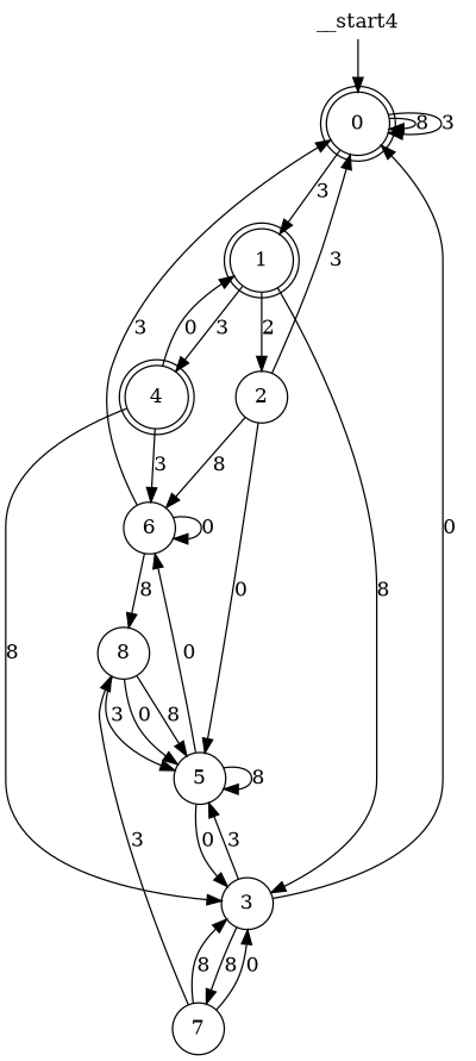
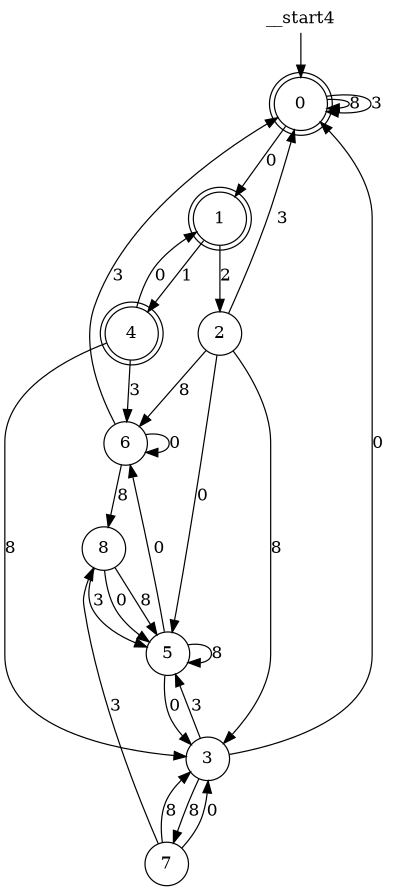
  digraph {
    node [shape=circle]
    n1 [label=0 shape=doublecircle]
    n2 [label=1 shape=doublecircle]
    n3 [label=2]
    n4 [label=3]
    n5 [label=4 shape=doublecircle]
    n6 [label=5]
    n7 [label=6]
    n8 [label=7]
    n9 [label=8]
    n10 [height=0 label=__start4 shape=none width=0]
    n1 -> n1 [label=8]
    n1 -> n1 [label=3]
-   n1 -> n2 [label=3]
+   n1 -> n2 [label=0]
    n2 -> n3 [label=2]
-   n2 -> n4 [label=8]
-   n2 -> n5 [label=3]
+   n3 -> n4 [label=8]
+   n2 -> n5 [label=1]
    n3 -> n1 [label=3]
    n3 -> n6 [label=0]
    n3 -> n7 [label=8]
    n4 -> n1 [label=0]
    n4 -> n6 [label=3]
    n4 -> n8 [label=8]
    n5 -> n2 [label=0]
    n5 -> n4 [label=8]
    n5 -> n7 [label=3]
    n6 -> n4 [label=0]
    n6 -> n6 [label=8]
    n6 -> n7 [label=0]
    n7 -> n1 [label=3]
    n7 -> n7 [label=0]
    n7 -> n9 [label=8]
    n8 -> n4 [label=0]
    n8 -> n4 [label=8]
    n8 -> n9 [label=3]
    n9 -> n6 [label=0]
    n9 -> n6 [label=8]
    n9 -> n6 [label=3]
    n10 -> n1
  }
